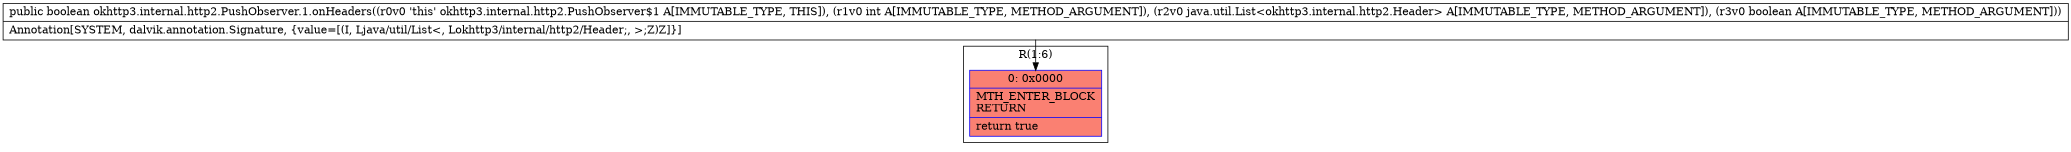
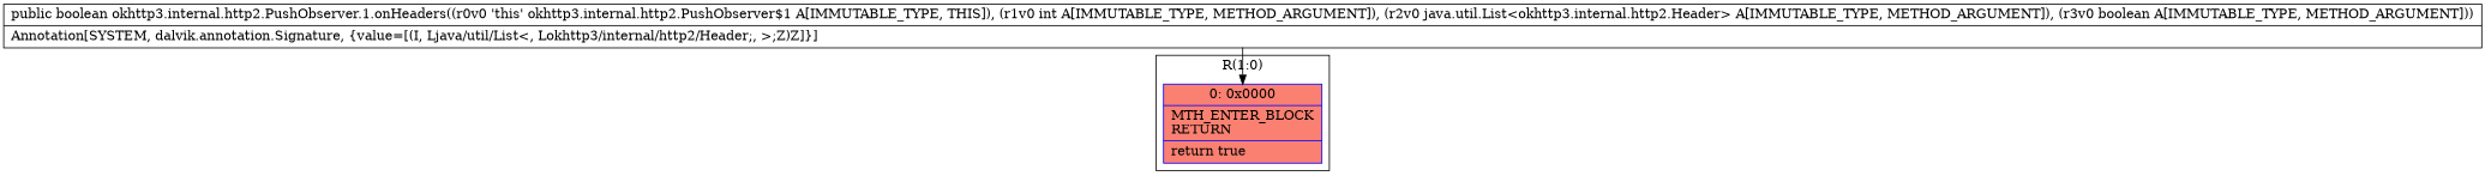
  digraph {
    node [shape=record style=filled]
    n1 [color=blue label="{0\:\ 0x0000|MTH_ENTER_BLOCK\lRETURN\l|return true\l}" fillcolor=salmon]
    n2 [label="{public boolean okhttp3.internal.http2.PushObserver.1.onHeaders((r0v0 'this' okhttp3.internal.http2.PushObserver$1 A[IMMUTABLE_TYPE, THIS]), (r1v0 int A[IMMUTABLE_TYPE, METHOD_ARGUMENT]), (r2v0 java.util.List\<okhttp3.internal.http2.Header\> A[IMMUTABLE_TYPE, METHOD_ARGUMENT]), (r3v0 boolean A[IMMUTABLE_TYPE, METHOD_ARGUMENT]))  | Annotation[SYSTEM, dalvik.annotation.Signature, \{value=[(I, Ljava\/util\/List\<, Lokhttp3\/internal\/http2\/Header;, \>;Z)Z]\}]\l}" fillcolor=white]
    subgraph cluster_1 {
-     label="R(1:6)"
+     label="R(1:0)"
      n1
    }
    n2 -> n1 [style=solid]
  }
